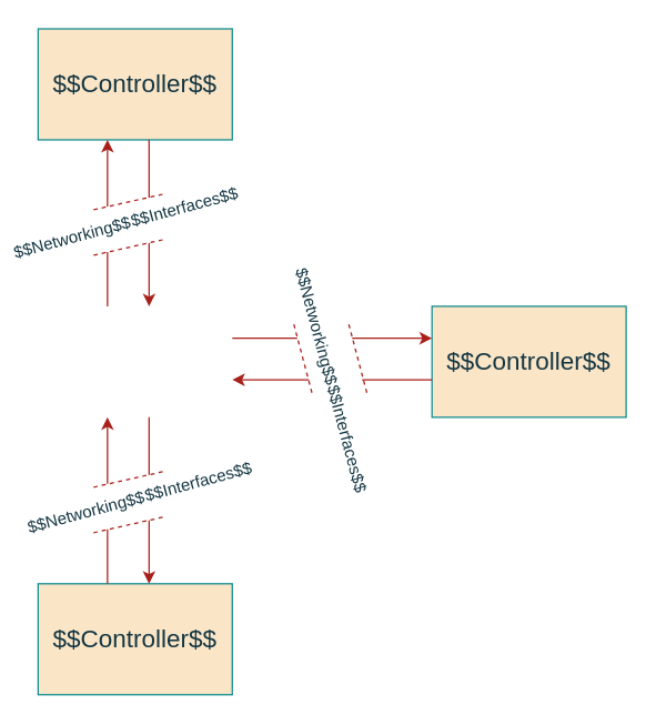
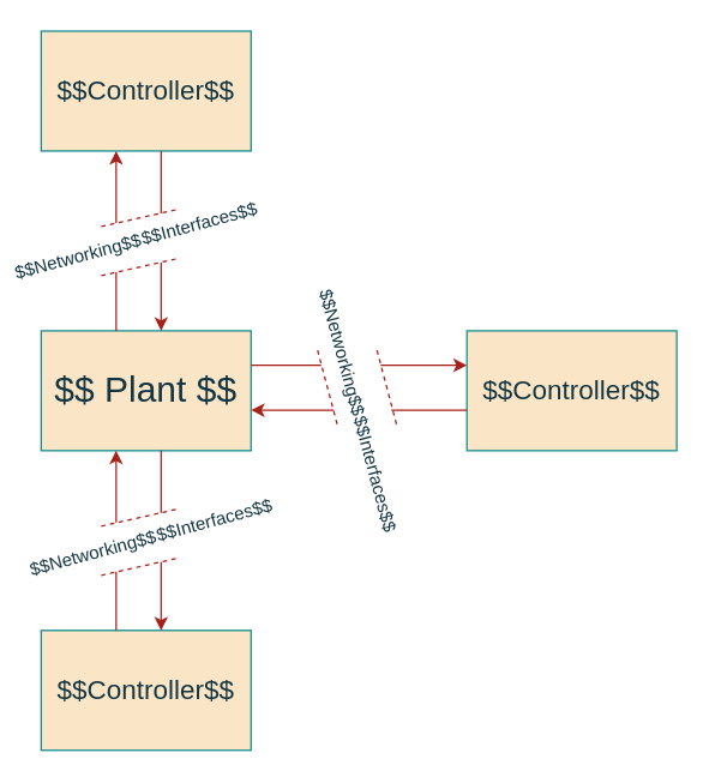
  <mxCell id="0" />
  <mxCell id="1" parent="0" />
+ <mxCell id="2" value="&lt;font style=&quot;font-size: 24px;&quot;&gt;$$ Plant $$&lt;/font&gt;" style="rounded=0;whiteSpace=wrap;html=1;labelBackgroundColor=none;fillColor=#FAE5C7;strokeColor=#0F8B8D;fontColor=#143642;" vertex="1" parent="1"><mxGeometry x="27" y="220" width="140" height="80" as="geometry" /></mxCell>
  <mxCell id="3" value="&lt;font style=&quot;font-size: 18px;&quot;&gt;$$Controller$$&lt;/font&gt;" style="rounded=0;whiteSpace=wrap;html=1;labelBackgroundColor=none;fillColor=#FAE5C7;strokeColor=#0F8B8D;fontColor=#143642;" vertex="1" parent="1"><mxGeometry x="311" y="220" width="140" height="80" as="geometry" /></mxCell>
  <mxCell id="4" value="&lt;font style=&quot;font-size: 18px;&quot;&gt;$$Controller$$&lt;/font&gt;" style="rounded=0;whiteSpace=wrap;html=1;labelBackgroundColor=none;fillColor=#FAE5C7;strokeColor=#0F8B8D;fontColor=#143642;" vertex="1" parent="1"><mxGeometry x="27" y="420" width="140" height="80" as="geometry" /></mxCell>
  <mxCell id="5" value="&lt;font style=&quot;font-size: 18px;&quot;&gt;$$Controller$$&lt;/font&gt;" style="rounded=0;whiteSpace=wrap;html=1;labelBackgroundColor=none;fillColor=#FAE5C7;strokeColor=#0F8B8D;fontColor=#143642;" vertex="1" parent="1"><mxGeometry x="27" width="140" height="80" as="geometry" y="20" /></mxCell>
  <mxCell id="6" value="" style="group;labelBackgroundColor=none;fontColor=#143642;" vertex="1" connectable="0" parent="1"><mxGeometry x="67" y="100" width="96.5" height="120" as="geometry" /></mxCell>
  <mxCell id="7" value="" style="endArrow=classic;html=1;rounded=0;labelBackgroundColor=none;strokeColor=#A8201A;fontColor=default;" edge="1" parent="6"><mxGeometry width="50" height="50" relative="1" as="geometry"><mxPoint x="10" y="48" as="sourcePoint" /><mxPoint x="10" as="targetPoint" /></mxGeometry></mxCell>
  <mxCell id="8" value="" style="endArrow=classic;html=1;rounded=0;labelBackgroundColor=none;strokeColor=#A8201A;fontColor=default;" edge="1" parent="6"><mxGeometry width="50" height="50" relative="1" as="geometry"><mxPoint x="40" y="74.4" as="sourcePoint" /><mxPoint x="40" y="120" as="targetPoint" /></mxGeometry></mxCell>
  <mxCell id="9" value="" style="endArrow=none;dashed=1;html=1;rounded=0;labelBackgroundColor=none;strokeColor=#A8201A;fontColor=default;" edge="1" parent="6"><mxGeometry width="50" height="50" relative="1" as="geometry"><mxPoint y="50.4" as="sourcePoint" /><mxPoint x="50" y="39.2" as="targetPoint" /></mxGeometry></mxCell>
  <mxCell id="10" value="" style="endArrow=none;html=1;rounded=0;labelBackgroundColor=none;strokeColor=#A8201A;fontColor=default;" edge="1" parent="6"><mxGeometry width="50" height="50" relative="1" as="geometry"><mxPoint x="40" y="41.6" as="sourcePoint" /><mxPoint x="40" as="targetPoint" /></mxGeometry></mxCell>
  <mxCell id="11" value="" style="endArrow=none;dashed=1;html=1;rounded=0;labelBackgroundColor=none;strokeColor=#A8201A;fontColor=default;" edge="1" parent="6"><mxGeometry width="50" height="50" relative="1" as="geometry"><mxPoint y="83.2" as="sourcePoint" /><mxPoint x="50" y="72" as="targetPoint" /></mxGeometry></mxCell>
  <mxCell id="12" value="" style="endArrow=none;html=1;rounded=0;labelBackgroundColor=none;strokeColor=#A8201A;fontColor=default;" edge="1" parent="6"><mxGeometry width="50" height="50" relative="1" as="geometry"><mxPoint x="10" y="120" as="sourcePoint" /><mxPoint x="10" y="80.8" as="targetPoint" /></mxGeometry></mxCell>
  <mxCell id="13" value="" style="group;rotation=-15;labelBackgroundColor=none;fontColor=#143642;" vertex="1" connectable="0" parent="6"><mxGeometry x="-46.5" y="45" width="143" height="30" as="geometry" /></mxCell>
  <mxCell id="14" value="$$Networking$$" style="text;html=1;strokeColor=none;fillColor=none;align=center;verticalAlign=middle;whiteSpace=wrap;rounded=0;rotation=-15;labelBackgroundColor=none;fontColor=#143642;" vertex="1" parent="13"><mxGeometry x="1" y="11" width="60" height="30" as="geometry" /></mxCell>
  <mxCell id="15" value="$$Interfaces$$" style="text;html=1;strokeColor=none;fillColor=none;align=center;verticalAlign=middle;whiteSpace=wrap;rounded=0;rotation=-15;labelBackgroundColor=none;fontColor=#143642;" vertex="1" parent="13"><mxGeometry x="82" y="-11" width="60" height="30" as="geometry" /></mxCell>
  <mxCell id="16" value="" style="group;labelBackgroundColor=none;fontColor=#143642;" vertex="1" connectable="0" parent="1"><mxGeometry x="67" y="300" width="50" height="120" as="geometry" /></mxCell>
  <mxCell id="17" value="" style="endArrow=classic;html=1;rounded=0;labelBackgroundColor=none;strokeColor=#A8201A;fontColor=default;" edge="1" parent="16"><mxGeometry width="50" height="50" relative="1" as="geometry"><mxPoint x="10" y="48" as="sourcePoint" /><mxPoint x="10" as="targetPoint" /></mxGeometry></mxCell>
  <mxCell id="18" value="" style="endArrow=classic;html=1;rounded=0;labelBackgroundColor=none;strokeColor=#A8201A;fontColor=default;" edge="1" parent="16"><mxGeometry width="50" height="50" relative="1" as="geometry"><mxPoint x="40" y="74.4" as="sourcePoint" /><mxPoint x="40" y="120" as="targetPoint" /></mxGeometry></mxCell>
  <mxCell id="19" value="" style="endArrow=none;dashed=1;html=1;rounded=0;labelBackgroundColor=none;strokeColor=#A8201A;fontColor=default;" edge="1" parent="16"><mxGeometry width="50" height="50" relative="1" as="geometry"><mxPoint y="50.4" as="sourcePoint" /><mxPoint x="50" y="39.2" as="targetPoint" /></mxGeometry></mxCell>
  <mxCell id="20" value="" style="endArrow=none;html=1;rounded=0;labelBackgroundColor=none;strokeColor=#A8201A;fontColor=default;" edge="1" parent="16"><mxGeometry width="50" height="50" relative="1" as="geometry"><mxPoint x="40" y="41.6" as="sourcePoint" /><mxPoint x="40" as="targetPoint" /></mxGeometry></mxCell>
  <mxCell id="21" value="" style="endArrow=none;dashed=1;html=1;rounded=0;labelBackgroundColor=none;strokeColor=#A8201A;fontColor=default;" edge="1" parent="16"><mxGeometry width="50" height="50" relative="1" as="geometry"><mxPoint y="83.2" as="sourcePoint" /><mxPoint x="50" y="72" as="targetPoint" /></mxGeometry></mxCell>
  <mxCell id="22" value="" style="endArrow=none;html=1;rounded=0;labelBackgroundColor=none;strokeColor=#A8201A;fontColor=default;" edge="1" parent="16"><mxGeometry width="50" height="50" relative="1" as="geometry"><mxPoint x="10" y="120" as="sourcePoint" /><mxPoint x="10" y="80.8" as="targetPoint" /></mxGeometry></mxCell>
  <mxCell id="23" value="" style="group;rotation=90;labelBackgroundColor=none;fontColor=#143642;" vertex="1" connectable="0" parent="1"><mxGeometry x="203" y="203" width="107" height="120" as="geometry" /></mxCell>
  <mxCell id="24" value="" style="endArrow=classic;html=1;rounded=0;labelBackgroundColor=none;strokeColor=#A8201A;fontColor=default;" edge="1" parent="23"><mxGeometry width="50" height="50" relative="1" as="geometry"><mxPoint x="50.4" y="40" as="sourcePoint" /><mxPoint x="108" y="40" as="targetPoint" /></mxGeometry></mxCell>
  <mxCell id="25" value="" style="endArrow=classic;html=1;rounded=0;labelBackgroundColor=none;strokeColor=#A8201A;fontColor=default;" edge="1" parent="23"><mxGeometry width="50" height="50" relative="1" as="geometry"><mxPoint x="19.2" y="70" as="sourcePoint" /><mxPoint x="-36" y="70" as="targetPoint" /></mxGeometry></mxCell>
  <mxCell id="26" value="" style="endArrow=none;dashed=1;html=1;rounded=0;labelBackgroundColor=none;strokeColor=#A8201A;fontColor=default;" edge="1" parent="23"><mxGeometry width="50" height="50" relative="1" as="geometry"><mxPoint x="48" y="30" as="sourcePoint" /><mxPoint x="61.2" y="80" as="targetPoint" /></mxGeometry></mxCell>
  <mxCell id="27" value="" style="endArrow=none;html=1;rounded=0;labelBackgroundColor=none;strokeColor=#A8201A;fontColor=default;" edge="1" parent="23"><mxGeometry width="50" height="50" relative="1" as="geometry"><mxPoint x="57.6" y="70" as="sourcePoint" /><mxPoint x="108" y="70" as="targetPoint" /></mxGeometry></mxCell>
  <mxCell id="28" value="" style="endArrow=none;dashed=1;html=1;rounded=0;labelBackgroundColor=none;strokeColor=#A8201A;fontColor=default;" edge="1" parent="23"><mxGeometry width="50" height="50" relative="1" as="geometry"><mxPoint x="8.4" y="30" as="sourcePoint" /><mxPoint x="21.6" y="80" as="targetPoint" /></mxGeometry></mxCell>
  <mxCell id="29" value="" style="endArrow=none;html=1;rounded=0;labelBackgroundColor=none;strokeColor=#A8201A;fontColor=default;" edge="1" parent="23"><mxGeometry width="50" height="50" relative="1" as="geometry"><mxPoint x="-36" y="40" as="sourcePoint" /><mxPoint x="10.8" y="40" as="targetPoint" /></mxGeometry></mxCell>
  <mxCell id="30" value="" style="group;rotation=75;labelBackgroundColor=none;fontColor=#143642;" vertex="1" connectable="0" parent="23"><mxGeometry x="-36" y="57" width="143" height="30" as="geometry" /></mxCell>
  <mxCell id="31" value="$$Networking$$" style="text;html=1;strokeColor=none;fillColor=none;align=center;verticalAlign=middle;whiteSpace=wrap;rounded=0;rotation=75;labelBackgroundColor=none;fontColor=#143642;" vertex="1" parent="30"><mxGeometry x="31" y="-40" width="60" height="30" as="geometry" /></mxCell>
  <mxCell id="32" value="$$Interfaces$$" style="text;html=1;strokeColor=none;fillColor=none;align=center;verticalAlign=middle;whiteSpace=wrap;rounded=0;rotation=75;labelBackgroundColor=none;fontColor=#143642;" vertex="1" parent="30"><mxGeometry x="53" y="41" width="60" height="30" as="geometry" /></mxCell>
  <mxCell id="33" value="" style="group;rotation=-15;labelBackgroundColor=none;fontColor=#143642;" vertex="1" connectable="0" parent="1"><mxGeometry x="30.5" y="343" width="143" height="30" as="geometry" /></mxCell>
  <mxCell id="34" value="$$Networking$$" style="text;html=1;strokeColor=none;fillColor=none;align=center;verticalAlign=middle;whiteSpace=wrap;rounded=0;rotation=-15;labelBackgroundColor=none;fontColor=#143642;" vertex="1" parent="33"><mxGeometry x="1" y="11" width="60" height="30" as="geometry" /></mxCell>
  <mxCell id="35" value="$$Interfaces$$" style="text;html=1;strokeColor=none;fillColor=none;align=center;verticalAlign=middle;whiteSpace=wrap;rounded=0;rotation=-15;labelBackgroundColor=none;fontColor=#143642;" vertex="1" parent="33"><mxGeometry x="82" y="-11" width="60" height="30" as="geometry" /></mxCell>
